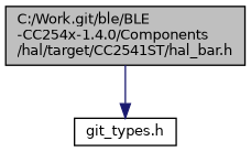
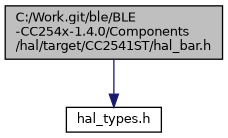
  digraph {
    node [color=black fontname=Helvetica fontsize=10 shape=record style=filled]
    n1 [fillcolor=grey75 fontcolor=black height=0.2 label="C:/Work.git/ble/BLE\l-CC254x-1.4.0/Components\l/hal/target/CC2541ST/hal_bar.h" width=0.4]
-   n2 [fillcolor=white height=0.2 label="git_types.h" width=0.4]
+   n2 [fillcolor=white height=0.2 label="hal_types.h" width=0.4]
    n1 -> n2 [color=midnightblue fontname=Helvetica fontsize=10 labelfontname=Helvetica labelfontsize=10 style=solid]
  }
